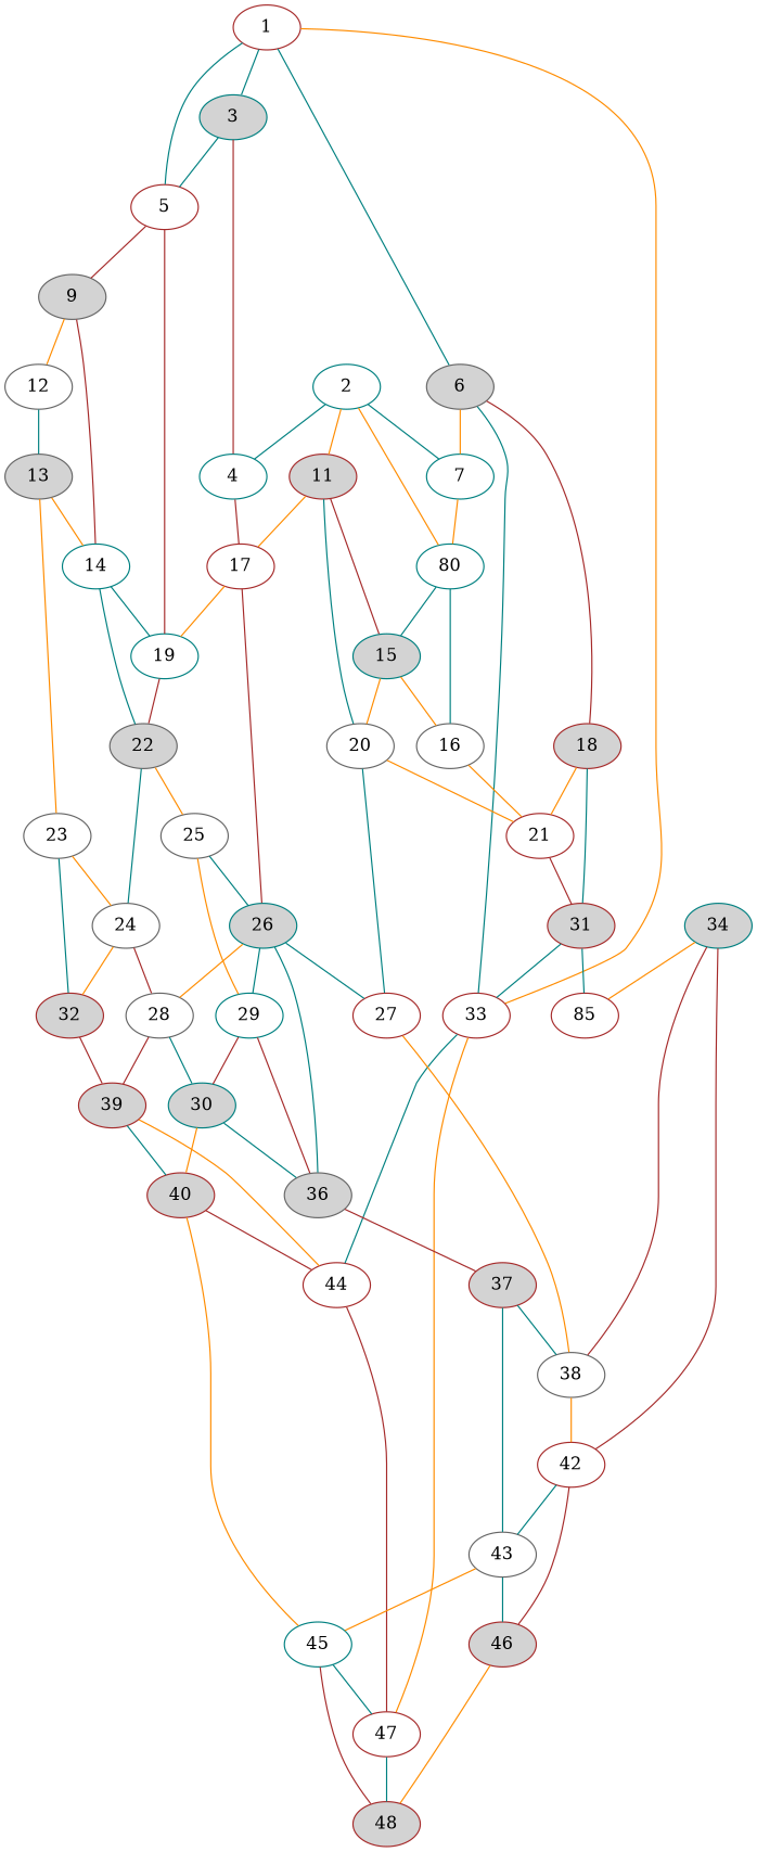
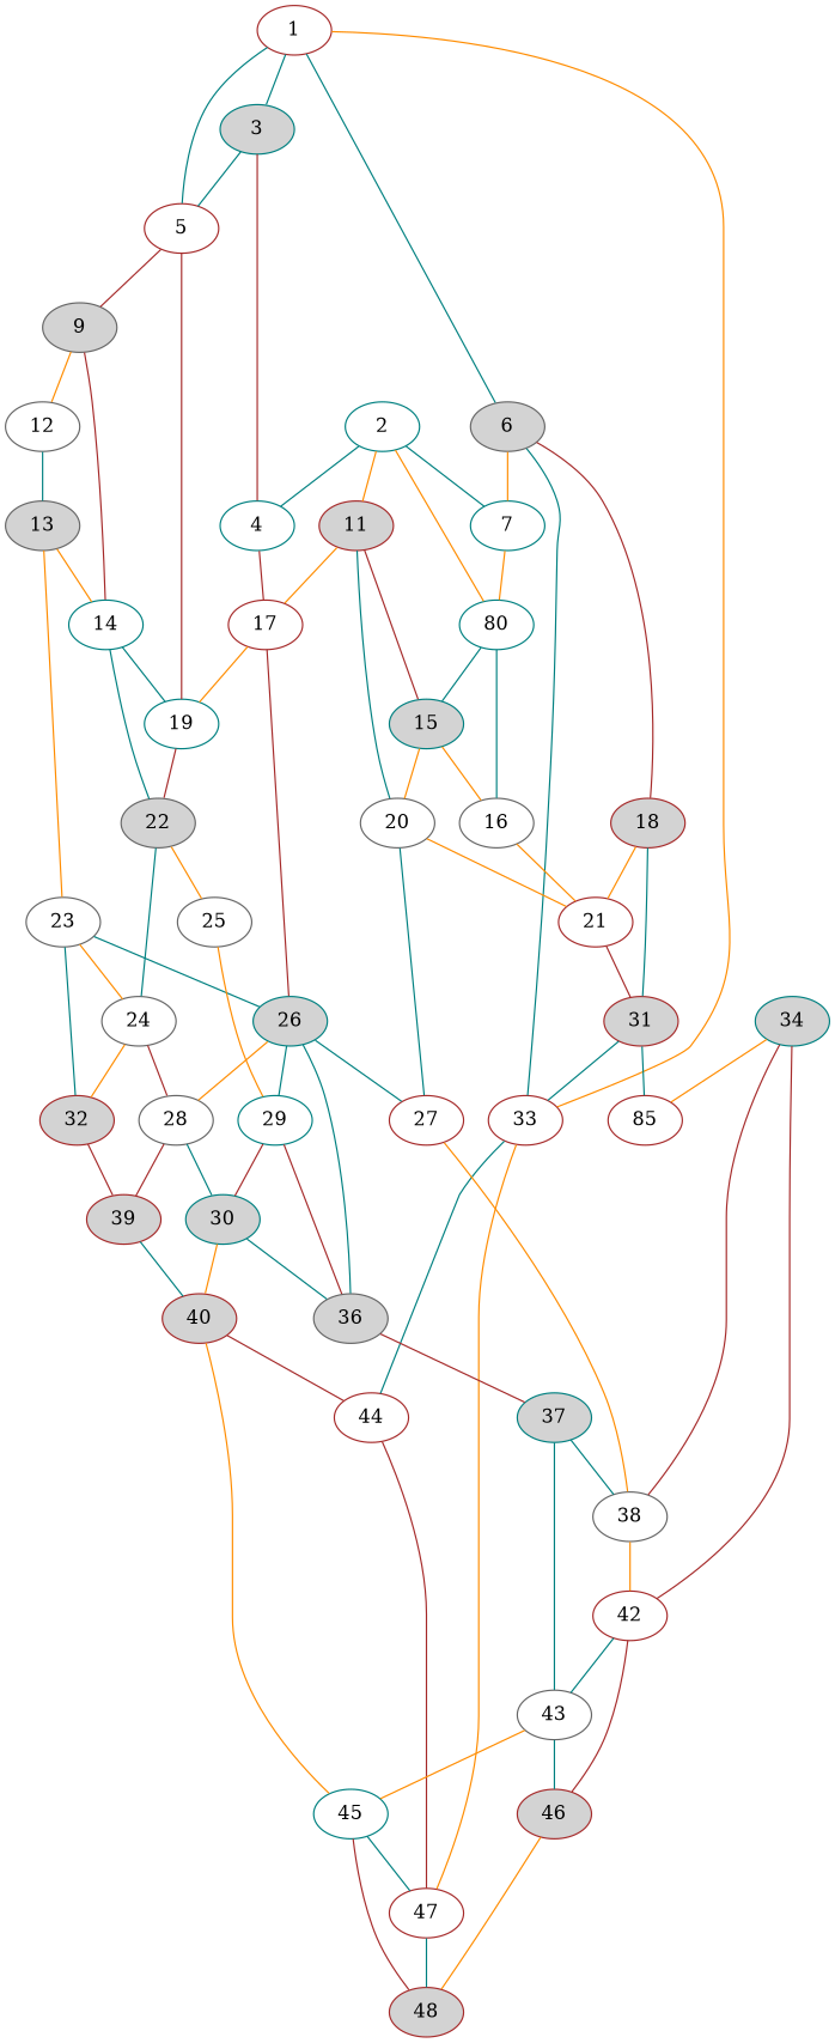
  graph {
    node [color=brown fillcolor=white style=filled]
    edge [color=teal weight=1.0]
    3 [color=teal fillcolor=lightgrey]
    1
    5
    6 [color=gray40 fillcolor=lightgrey]
    33
    4 [color=teal]
    9 [color=gray40 fillcolor=lightgrey]
    19 [color=teal]
    7 [color=teal]
    18 [fillcolor=lightgrey]
    44
    47
    2 [color=teal]
    n14 [color=teal label=80]
    11 [fillcolor=lightgrey]
    17
    15 [color=teal fillcolor=lightgrey]
    16 [color=gray40]
    20 [color=gray40]
    26 [color=teal fillcolor=lightgrey]
    12 [color=gray40]
    14 [color=teal]
    22 [color=gray40 fillcolor=lightgrey]
    21
    31 [fillcolor=lightgrey]
    13 [color=gray40 fillcolor=lightgrey]
    23 [color=gray40]
    24 [color=gray40]
    32 [fillcolor=lightgrey]
    27
    25 [color=gray40]
    28 [color=gray40]
    29 [color=teal]
    36 [color=gray40 fillcolor=lightgrey]
    n35 [label=85]
    38 [color=gray40]
    39 [fillcolor=lightgrey]
    30 [color=teal fillcolor=lightgrey]
-   37 [fillcolor=lightgrey]
+   37 [color=teal fillcolor=lightgrey]
    42
    40 [fillcolor=lightgrey]
    45 [color=teal]
    48 [fillcolor=lightgrey]
    34 [color=teal fillcolor=lightgrey]
    43 [color=gray40]
    46 [fillcolor=lightgrey]
    3 -- 5
    3 -- 4 [color=brown weight=2.0]
    1 -- 3
    1 -- 5
    1 -- 6
    1 -- 33 [color=darkorange]
    5 -- 9 [color=brown]
    5 -- 19 [color=brown]
    6 -- 33
    6 -- 7 [color=darkorange weight=2.0]
    6 -- 18 [color=brown]
    33 -- 44
    33 -- 47 [color=darkorange]
    4 -- 17 [color=brown]
    9 -- 12 [color=darkorange weight=2.0]
    9 -- 14 [color=brown]
    19 -- 22 [color=brown]
    7 -- n14 [color=darkorange]
    18 -- 21 [color=darkorange]
    18 -- 31
    44 -- 47 [color=brown]
    47 -- 48
    2 -- 4
    2 -- 7
    2 -- n14 [color=darkorange]
    2 -- 11 [color=darkorange]
    n14 -- 15
    n14 -- 16
    11 -- 17 [color=darkorange]
    11 -- 15 [color=brown]
    11 -- 20
    17 -- 19 [color=darkorange]
    17 -- 26 [color=brown]
    15 -- 16 [color=darkorange]
    15 -- 20 [color=darkorange]
    16 -- 21 [color=darkorange]
    20 -- 21 [color=darkorange]
    20 -- 27
    26 -- 27
    26 -- 28 [color=darkorange]
    26 -- 29
    26 -- 36
    12 -- 13
    14 -- 19
    14 -- 22
    22 -- 24
    22 -- 25 [color=darkorange]
    21 -- 31 [color=brown]
    31 -- 33
    31 -- n35 [weight=2.0]
    13 -- 14 [color=darkorange]
    13 -- 23 [color=darkorange]
    23 -- 24 [color=darkorange]
    23 -- 32
    24 -- 32 [color=darkorange]
    24 -- 28 [color=brown]
    32 -- 39 [color=brown weight=2.0]
    27 -- 38 [color=darkorange]
-   25 -- 26
+   23 -- 26
    25 -- 29 [color=darkorange]
    28 -- 39 [color=brown]
    28 -- 30
    29 -- 36 [color=brown]
    29 -- 30 [color=brown]
    36 -- 37 [color=brown]
    38 -- 42 [color=darkorange]
-   39 -- 44 [color=darkorange]
    39 -- 40
    30 -- 36
    30 -- 40 [color=darkorange]
    37 -- 38
    37 -- 43
    42 -- 43
    42 -- 46 [color=brown]
    40 -- 44 [color=brown]
    40 -- 45 [color=darkorange]
    45 -- 47
    45 -- 48 [color=brown]
    34 -- n35 [color=darkorange weight=2.0]
    34 -- 38 [color=brown]
    34 -- 42 [color=brown]
    43 -- 45 [color=darkorange]
    43 -- 46
    46 -- 48 [color=darkorange]
  }
